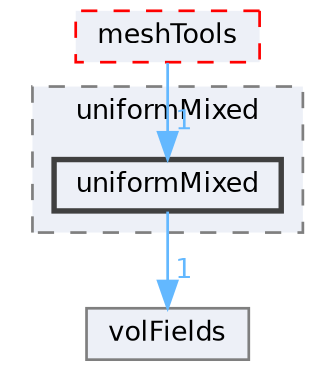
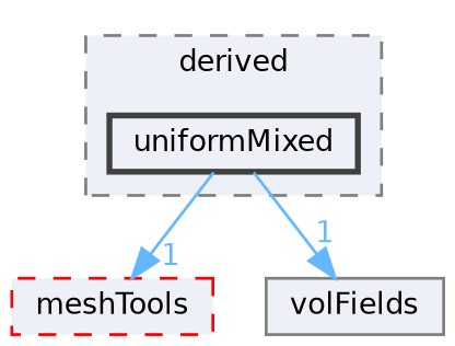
  digraph {
    compound=true
    fontname="DejaVu Sans"
    node [fillcolor="#edf0f7" fontname="DejaVu Sans" fontsize=10 shape=box]
    edge [color=steelblue1 fontcolor=steelblue1 fontname="DejaVu Sans" fontsize=10 headlabel=1 labeldistance=1.5 labelfontname=Helvetica labelfontsize=10]
    n1 [color=grey25 height=0.2 label=uniformMixed style="filled,bold" width=0.4]
    n2 [color=red height=0.2 label=meshTools style="filled,dashed" width=0.4]
    n3 [color=grey50 height=0.2 label=volFields style=filled width=0.4]
    subgraph cluster_1 {
      bgcolor="#edf0f7"
      fontsize=10
-     label=uniformMixed
+     label=derived
      pencolor=grey50
      style="filled,dashed"
      n1
    }
-   n2 -> n1
+   n1 -> n2
    n1 -> n3
  }
